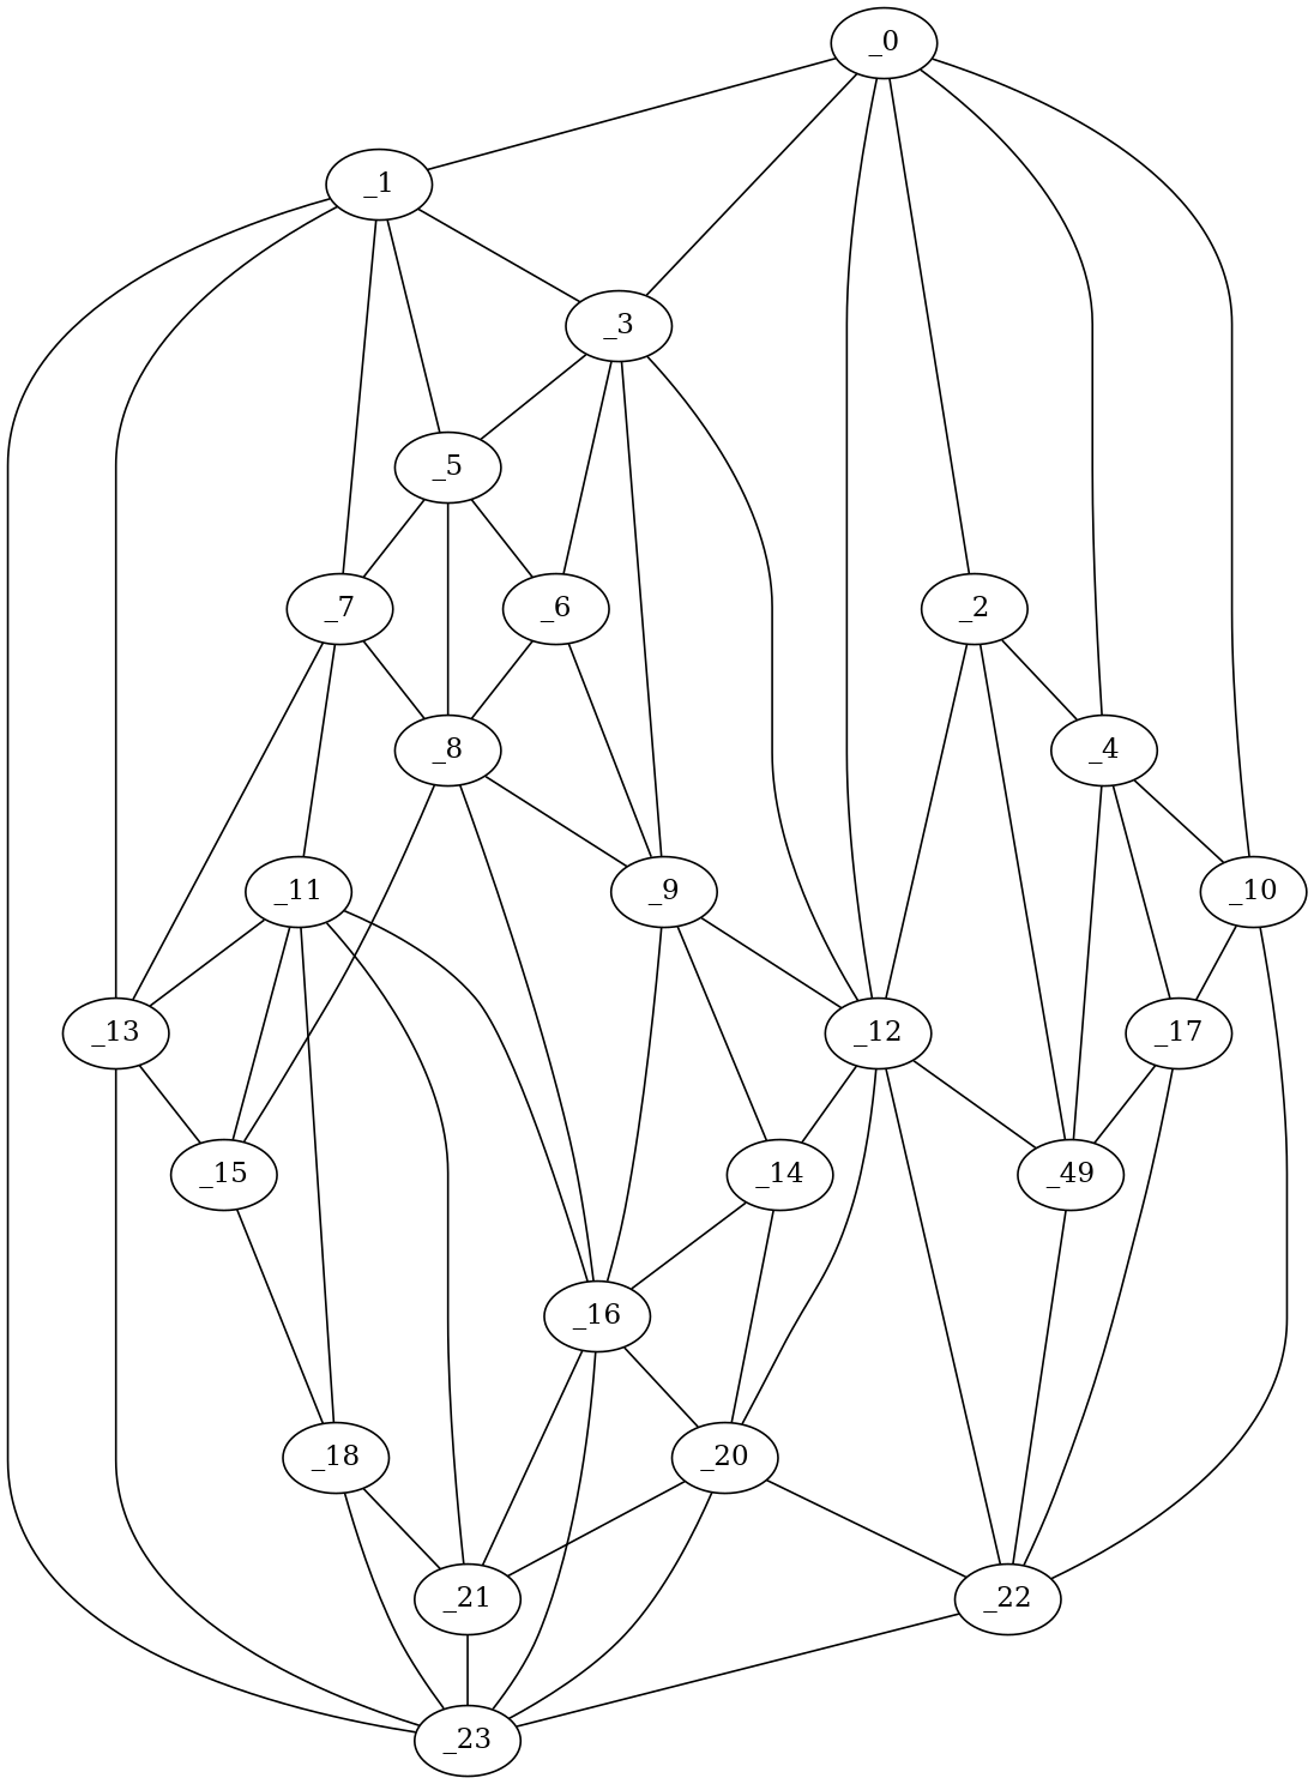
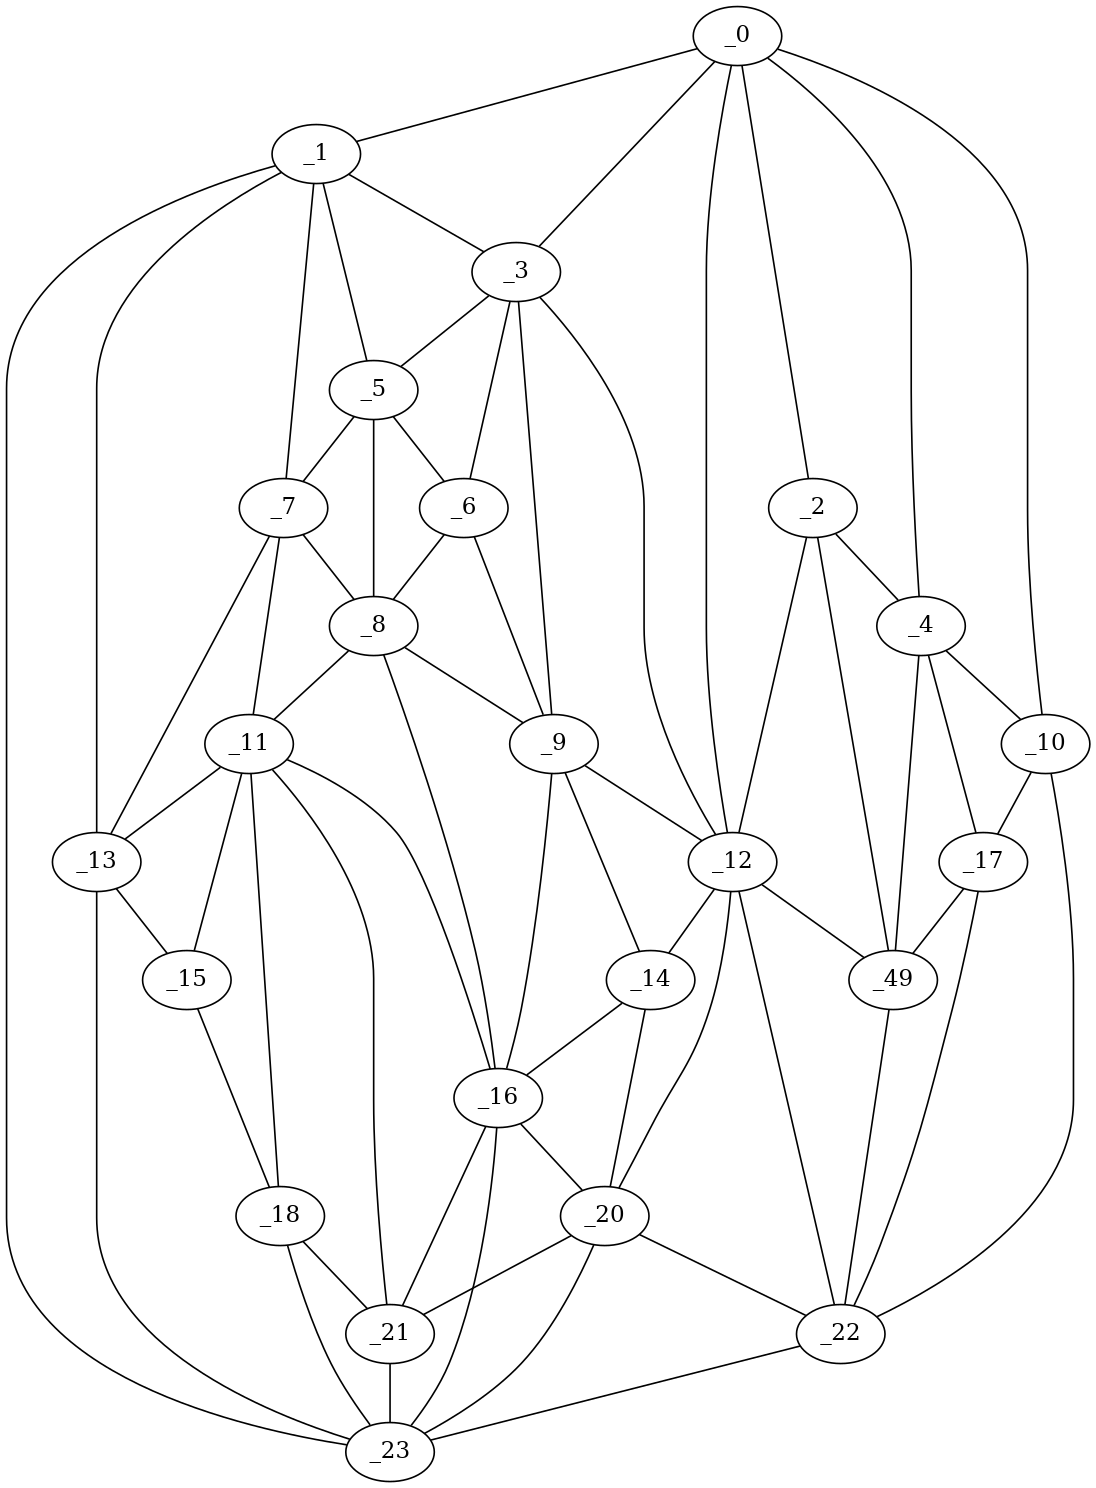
  graph {
    node [x=54 y=87]
    edge [valence=2]
    _0 [x=41 y=56]
    _1 [x=45 y=125]
    _2 [x=50 y=50]
    _3 [x=53]
    _4 [y=36]
    _10 [x=63 y=2]
    _12 [x=67 y=71]
    _5 [y=97]
    _7 [x=57 y=111]
    _13 [x=67 y=115]
    _23 [x=89 y=121]
    n12 [label=_49 x=80 y=48]
    _6 [x=55 y=92]
    _9 [x=61]
    _17 [x=75 y=35]
    _22 [x=89 y=53]
    _14 [x=69 y=79]
    _20 [x=82 y=84]
    _8 [x=59 y=97]
    _11 [x=65 y=105]
    _15 [x=73 y=114]
    _16 [x=74 y=93]
    _21 [x=82 y=100]
    _18 [x=79 y=110]
    _0 -- _1 [valence=1]
    _0 -- _2
    _0 -- _3
    _0 -- _4 [valence=1]
    _0 -- _10 [valence=1]
    _0 -- _12
    _1 -- _3
    _1 -- _5 [valence=1]
    _1 -- _7
    _1 -- _13 [valence=1]
    _1 -- _23 [valence=1]
    _2 -- _4 [valence=1]
    _2 -- _12 [valence=1]
    _2 -- n12
    _3 -- _12
    _3 -- _5
    _3 -- _6 [valence=1]
    _3 -- _9 [valence=1]
    _4 -- _10
    _4 -- n12 [valence=1]
    _4 -- _17
    _10 -- _17 [valence=1]
    _10 -- _22 [valence=1]
    _12 -- n12
    _12 -- _22
    _12 -- _14 [valence=1]
    _12 -- _20
    _5 -- _7
    _5 -- _6
    _5 -- _8
    _7 -- _13
    _7 -- _8 [valence=1]
    _7 -- _11
    _13 -- _23
    _13 -- _15
    n12 -- _22
    _6 -- _9 [valence=1]
    _6 -- _8
    _9 -- _12
    _9 -- _14 [valence=1]
    _9 -- _16 [valence=1]
    _17 -- n12
    _17 -- _22 [valence=1]
    _22 -- _23 [valence=1]
    _14 -- _20
    _14 -- _16
    _20 -- _23
    _20 -- _22
    _20 -- _21
    _8 -- _9
-   _8 -- _15
+   _8 -- _11
    _8 -- _16 [valence=1]
    _11 -- _13
    _11 -- _15
    _11 -- _16
    _11 -- _21 [valence=1]
    _11 -- _18
    _15 -- _18
    _16 -- _23
    _16 -- _20
    _16 -- _21
    _21 -- _23
    _18 -- _23
    _18 -- _21
  }
